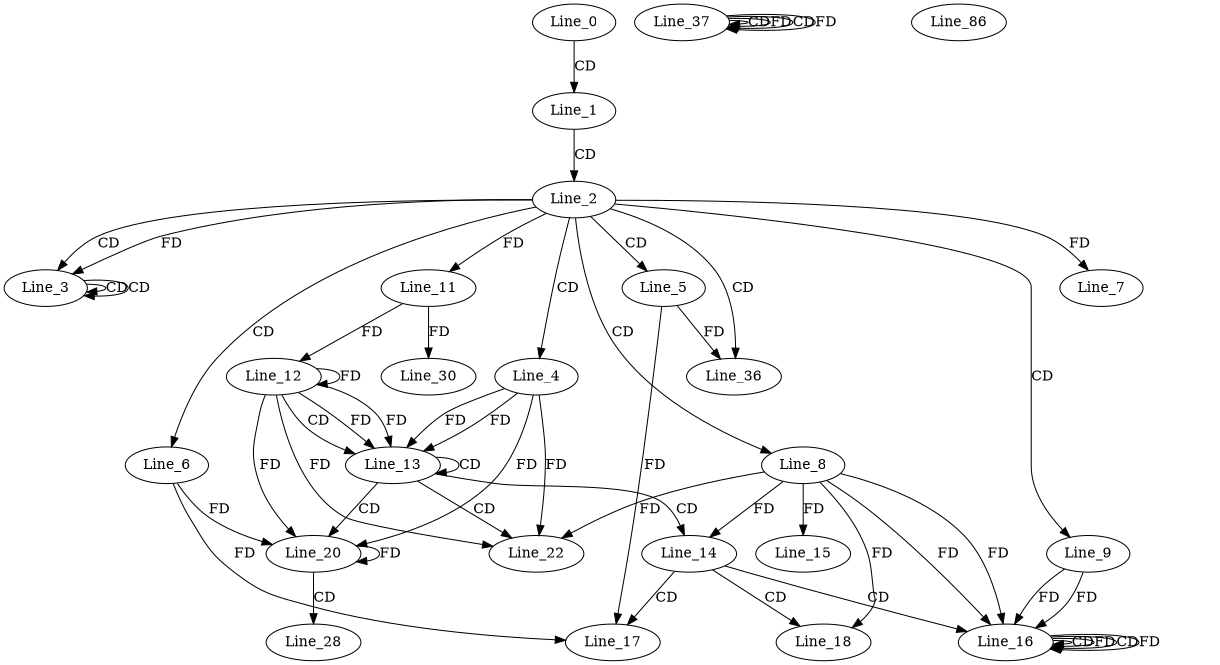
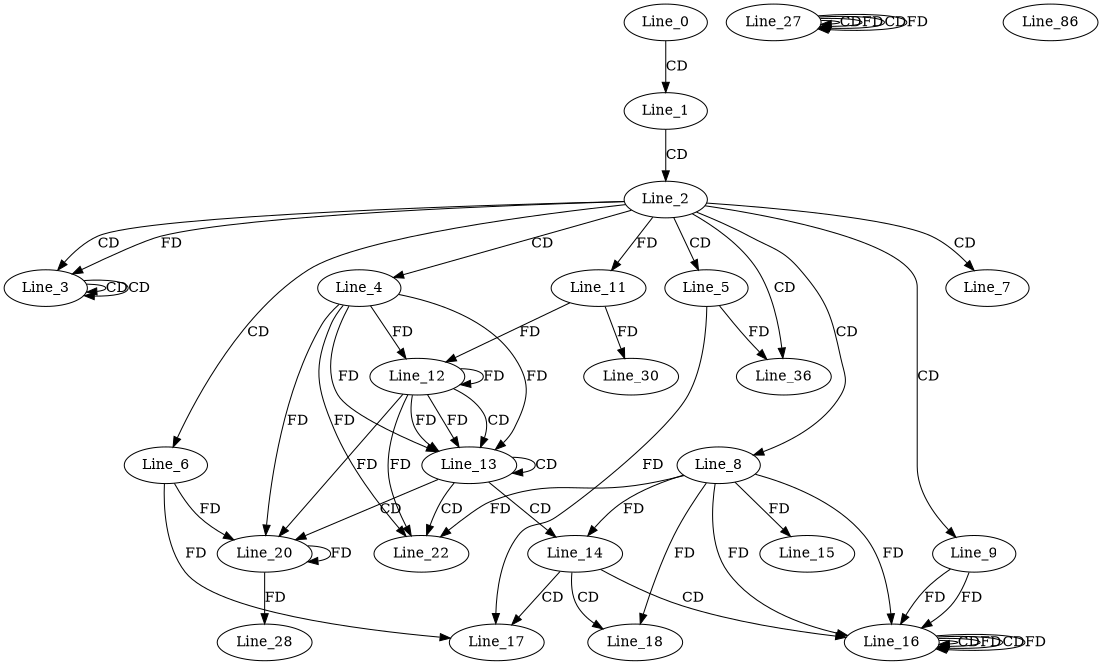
  digraph {
    Line_0
    Line_1
    Line_2
    Line_3
    Line_4
    Line_5
    Line_6
    Line_7
    Line_8
    Line_9
    Line_11
    Line_36
    Line_12
    Line_13
    Line_20
    Line_22
    Line_17
    Line_14
    Line_15
    Line_16
    Line_18
    Line_30
    Line_28
-   Line_27 [label=Line_37]
+   Line_27
    n25 [label=Line_86]
    Line_0 -> Line_1 [label=CD]
    Line_1 -> Line_2 [label=CD]
    Line_2 -> Line_3 [label=CD]
    Line_2 -> Line_3 [label=FD]
    Line_2 -> Line_4 [label=CD]
    Line_2 -> Line_5 [label=CD]
    Line_2 -> Line_6 [label=CD]
-   Line_2 -> Line_7 [label=FD]
+   Line_2 -> Line_7 [label=CD]
    Line_2 -> Line_8 [label=CD]
    Line_2 -> Line_9 [label=CD]
    Line_2 -> Line_11 [label=FD]
    Line_2 -> Line_36 [label=CD]
    Line_3 -> Line_3 [label=CD]
    Line_3 -> Line_3 [label=CD]
+   Line_4 -> Line_12 [label=FD]
    Line_4 -> Line_13 [label=FD]
    Line_4 -> Line_13 [label=FD]
    Line_4 -> Line_20 [label=FD]
    Line_4 -> Line_22 [label=FD]
    Line_5 -> Line_36 [label=FD]
    Line_5 -> Line_17 [label=FD]
    Line_6 -> Line_20 [label=FD]
    Line_6 -> Line_17 [label=FD]
    Line_8 -> Line_22 [label=FD]
    Line_8 -> Line_14 [label=FD]
    Line_8 -> Line_15 [label=FD]
    Line_8 -> Line_16 [label=FD]
    Line_8 -> Line_16 [label=FD]
    Line_8 -> Line_18 [label=FD]
    Line_9 -> Line_16 [label=FD]
    Line_9 -> Line_16 [label=FD]
    Line_11 -> Line_12 [label=FD]
    Line_11 -> Line_30 [label=FD]
    Line_12 -> Line_12 [label=FD]
    Line_12 -> Line_13 [label=CD]
    Line_12 -> Line_13 [label=FD]
    Line_12 -> Line_13 [label=FD]
    Line_12 -> Line_20 [label=FD]
    Line_12 -> Line_22 [label=FD]
    Line_13 -> Line_13 [label=CD]
    Line_13 -> Line_20 [label=CD]
    Line_13 -> Line_22 [label=CD]
    Line_13 -> Line_14 [label=CD]
    Line_20 -> Line_20 [label=FD]
-   Line_20 -> Line_28 [label=CD]
+   Line_20 -> Line_28 [label=FD]
    Line_14 -> Line_17 [label=CD]
    Line_14 -> Line_16 [label=CD]
    Line_14 -> Line_18 [label=CD]
    Line_16 -> Line_16 [label=CD]
    Line_16 -> Line_16 [label=FD]
    Line_16 -> Line_16 [label=CD]
    Line_16 -> Line_16 [label=FD]
    Line_27 -> Line_27 [label=CD]
    Line_27 -> Line_27 [label=FD]
    Line_27 -> Line_27 [label=CD]
    Line_27 -> Line_27 [label=FD]
  }
